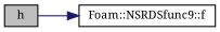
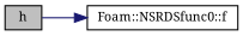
  digraph {
    rankdir=LR
    fontname="Noto Serif"
    node [color=black fontname="Noto Serif" fontsize=10 shape=record]
    n1 [fillcolor=grey75 fontcolor=black height=0.2 label=h style=filled width=0.4]
-   n2 [height=0.2 label="Foam::NSRDSfunc9::f" width=0.4]
+   n2 [height=0.2 label="Foam::NSRDSfunc0::f" width=0.4]
    n1 -> n2 [color=midnightblue fontname="Noto Serif" fontsize=10 labelfontname=Helvetica labelfontsize=10 style=solid]
  }
